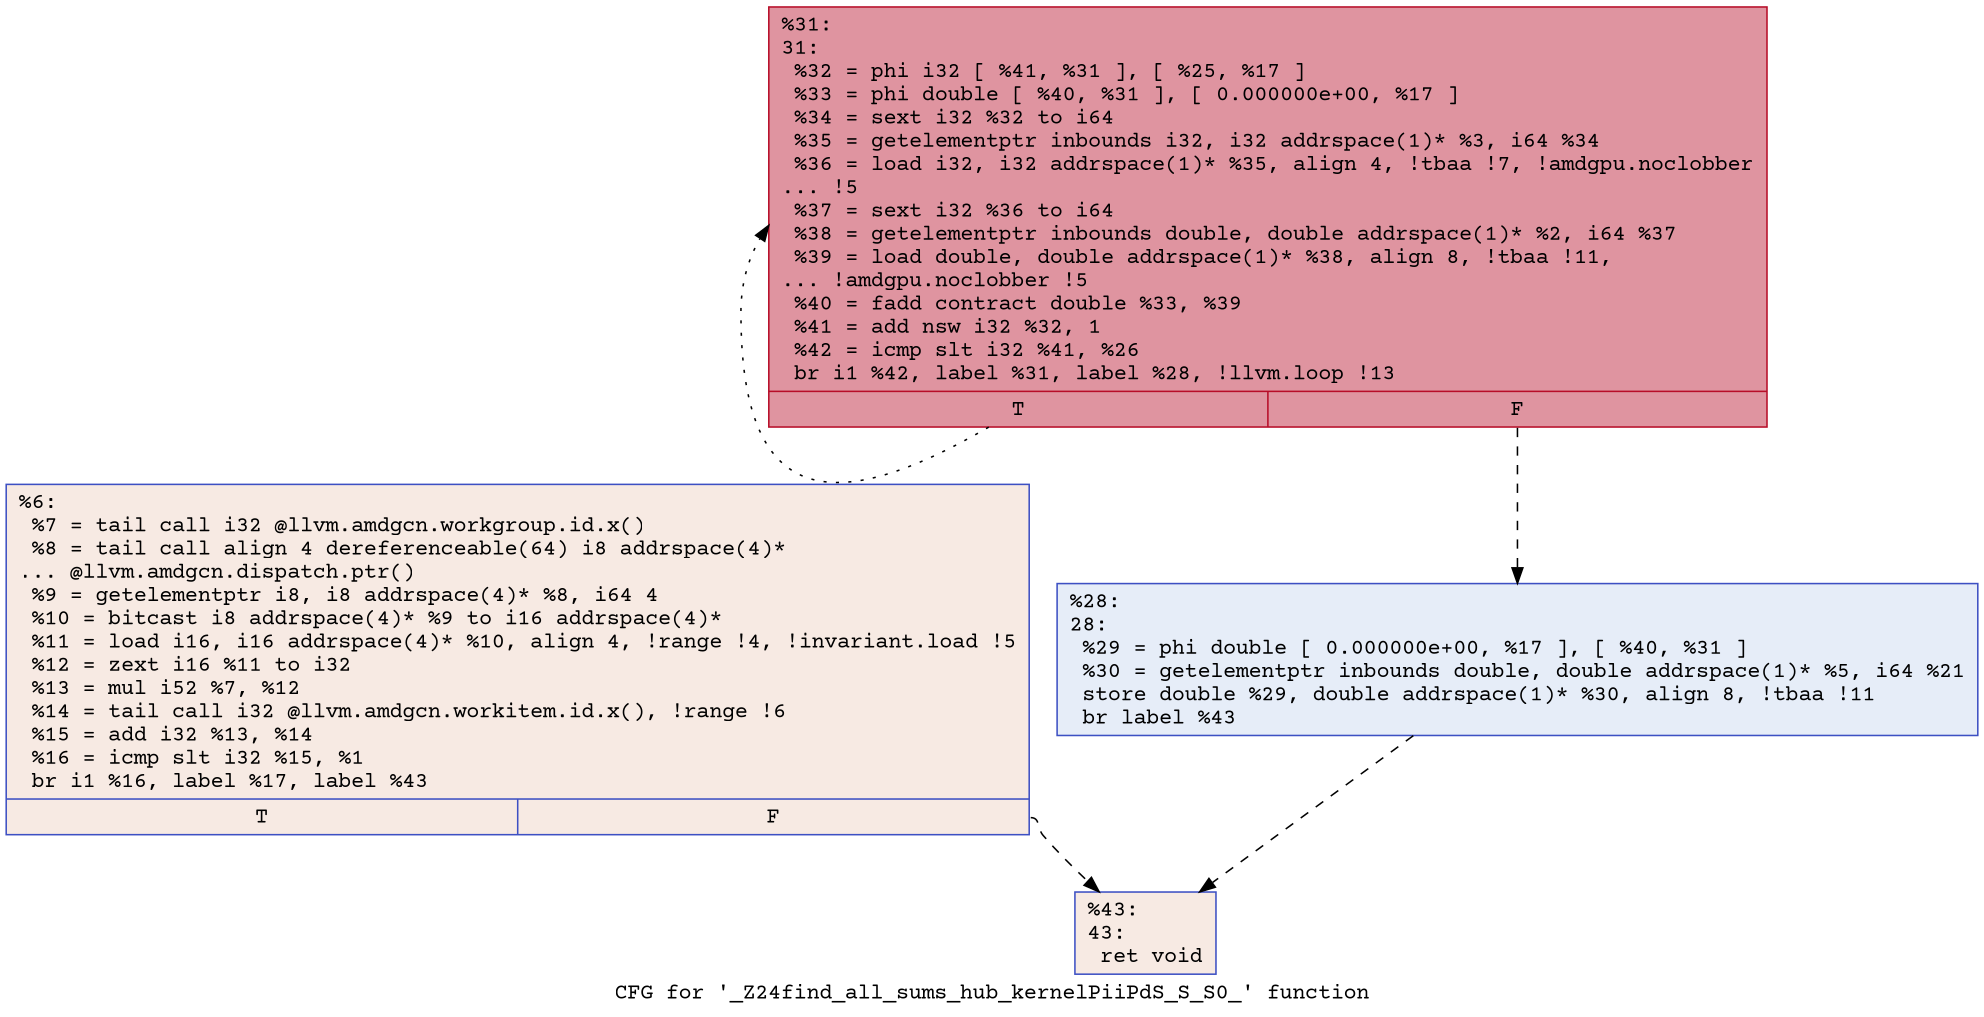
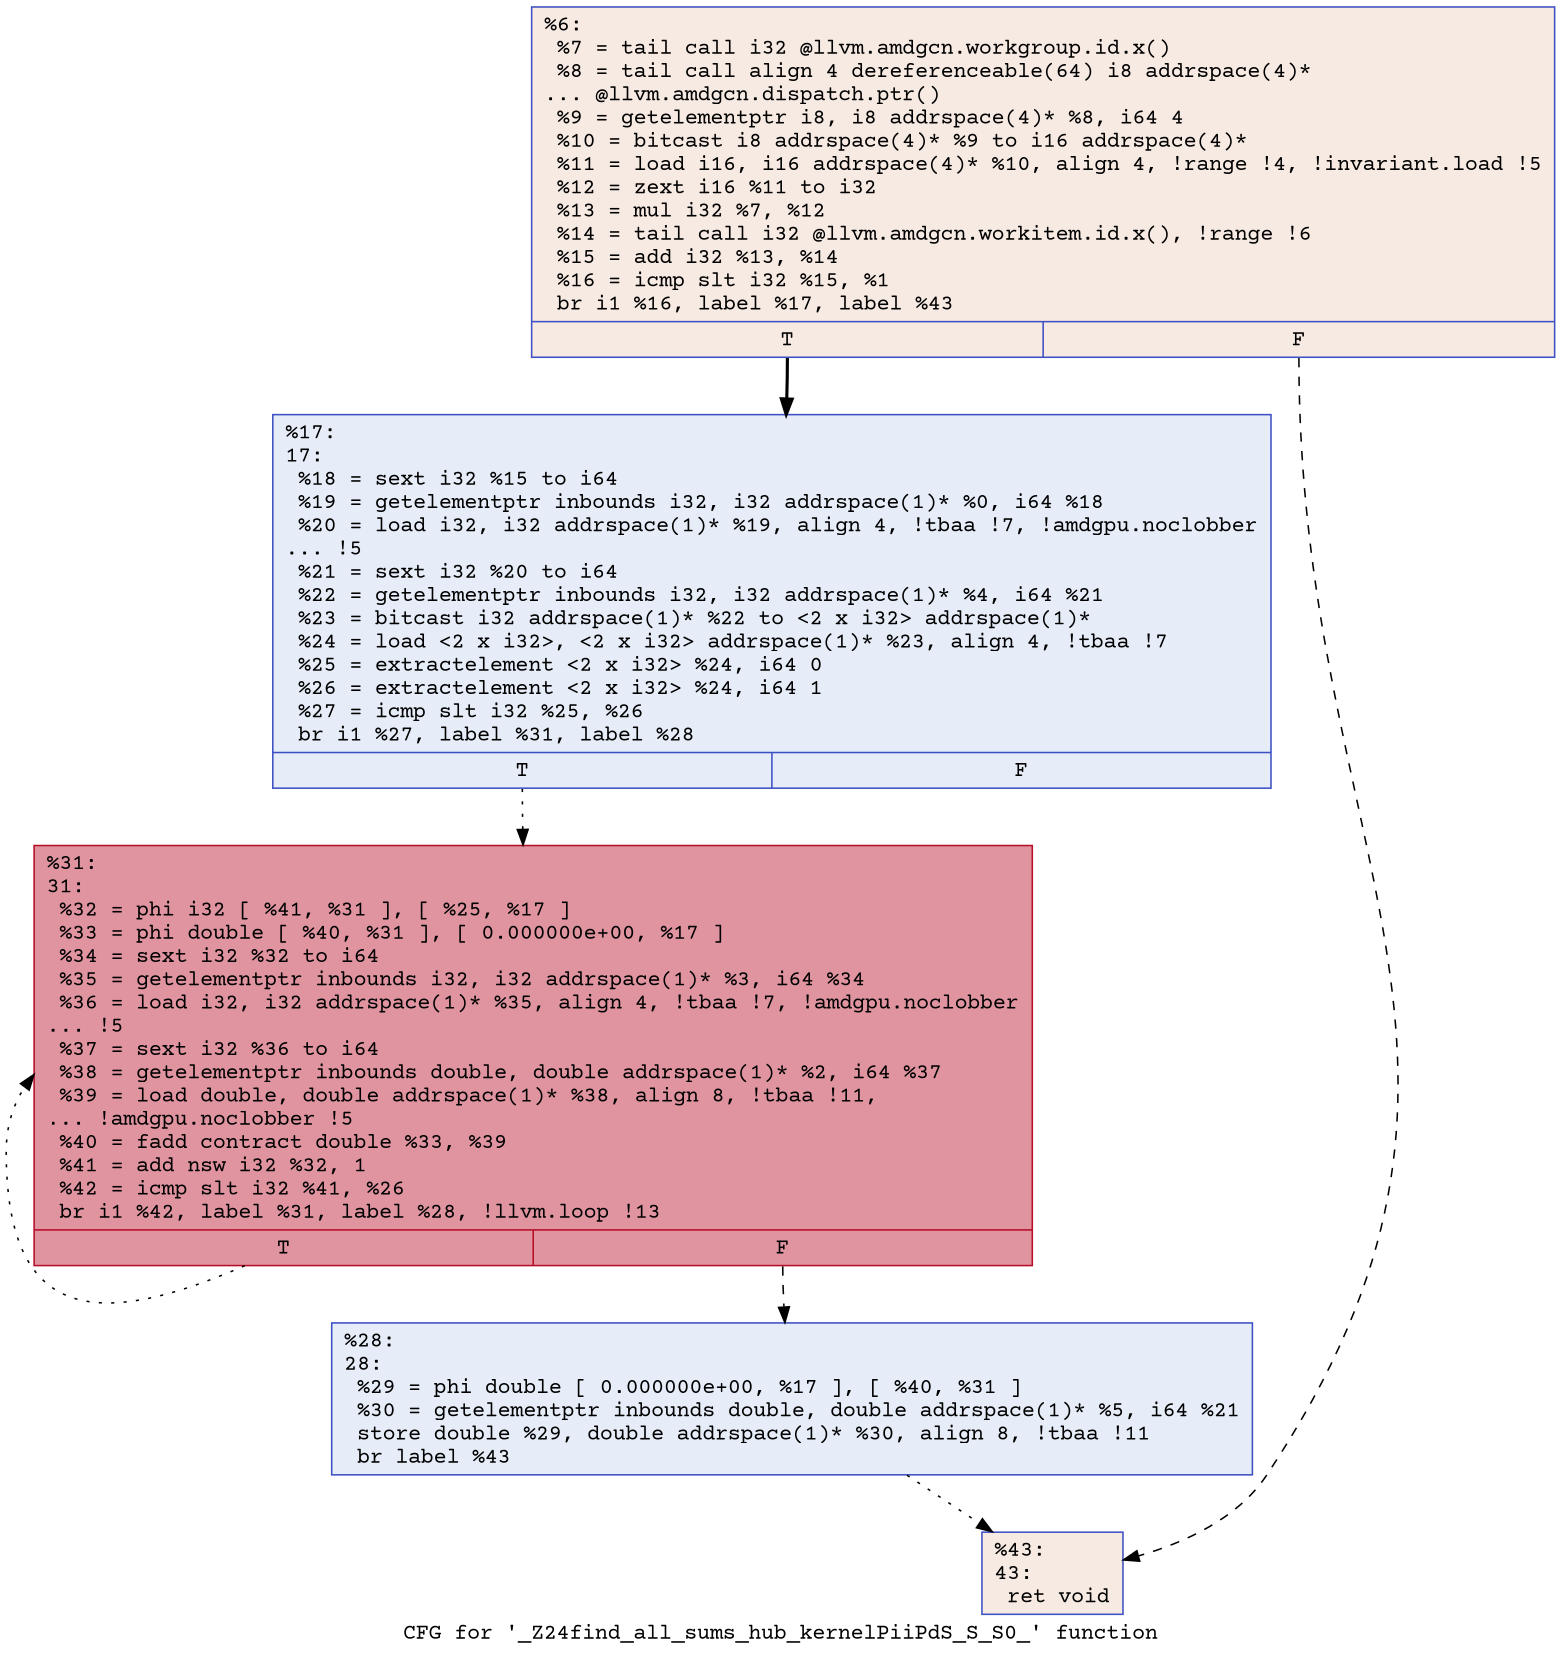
  digraph {
    fontname="Courier Prime"
    label="CFG for '_Z24find_all_sums_hub_kernelPiiPdS_S_S0_' function"
    node [color="#3d50c3ff" fillcolor="#eed0c070" fontname="Courier Prime" shape=record style=filled]
    edge [fontname="Courier Prime" style=dashed tailport=s0]
-   n1 [label="{%6:\l  %7 = tail call i32 @llvm.amdgcn.workgroup.id.x()\l  %8 = tail call align 4 dereferenceable(64) i8 addrspace(4)*\l... @llvm.amdgcn.dispatch.ptr()\l  %9 = getelementptr i8, i8 addrspace(4)* %8, i64 4\l  %10 = bitcast i8 addrspace(4)* %9 to i16 addrspace(4)*\l  %11 = load i16, i16 addrspace(4)* %10, align 4, !range !4, !invariant.load !5\l  %12 = zext i16 %11 to i32\l  %13 = mul i52 %7, %12\l  %14 = tail call i32 @llvm.amdgcn.workitem.id.x(), !range !6\l  %15 = add i32 %13, %14\l  %16 = icmp slt i32 %15, %1\l  br i1 %16, label %17, label %43\l|{<s0>T|<s1>F}}"]
+   n1 [label="{%6:\l  %7 = tail call i32 @llvm.amdgcn.workgroup.id.x()\l  %8 = tail call align 4 dereferenceable(64) i8 addrspace(4)*\l... @llvm.amdgcn.dispatch.ptr()\l  %9 = getelementptr i8, i8 addrspace(4)* %8, i64 4\l  %10 = bitcast i8 addrspace(4)* %9 to i16 addrspace(4)*\l  %11 = load i16, i16 addrspace(4)* %10, align 4, !range !4, !invariant.load !5\l  %12 = zext i16 %11 to i32\l  %13 = mul i32 %7, %12\l  %14 = tail call i32 @llvm.amdgcn.workitem.id.x(), !range !6\l  %15 = add i32 %13, %14\l  %16 = icmp slt i32 %15, %1\l  br i1 %16, label %17, label %43\l|{<s0>T|<s1>F}}"]
+   n2 [fillcolor="#c7d7f070" label="{%17:\l17:                                               \l  %18 = sext i32 %15 to i64\l  %19 = getelementptr inbounds i32, i32 addrspace(1)* %0, i64 %18\l  %20 = load i32, i32 addrspace(1)* %19, align 4, !tbaa !7, !amdgpu.noclobber\l... !5\l  %21 = sext i32 %20 to i64\l  %22 = getelementptr inbounds i32, i32 addrspace(1)* %4, i64 %21\l  %23 = bitcast i32 addrspace(1)* %22 to \<2 x i32\> addrspace(1)*\l  %24 = load \<2 x i32\>, \<2 x i32\> addrspace(1)* %23, align 4, !tbaa !7\l  %25 = extractelement \<2 x i32\> %24, i64 0\l  %26 = extractelement \<2 x i32\> %24, i64 1\l  %27 = icmp slt i32 %25, %26\l  br i1 %27, label %31, label %28\l|{<s0>T|<s1>F}}"]
    n3 [label="{%43:\l43:                                               \l  ret void\l}"]
    n4 [color="#b70d28ff" fillcolor="#b70d2870" label="{%31:\l31:                                               \l  %32 = phi i32 [ %41, %31 ], [ %25, %17 ]\l  %33 = phi double [ %40, %31 ], [ 0.000000e+00, %17 ]\l  %34 = sext i32 %32 to i64\l  %35 = getelementptr inbounds i32, i32 addrspace(1)* %3, i64 %34\l  %36 = load i32, i32 addrspace(1)* %35, align 4, !tbaa !7, !amdgpu.noclobber\l... !5\l  %37 = sext i32 %36 to i64\l  %38 = getelementptr inbounds double, double addrspace(1)* %2, i64 %37\l  %39 = load double, double addrspace(1)* %38, align 8, !tbaa !11,\l... !amdgpu.noclobber !5\l  %40 = fadd contract double %33, %39\l  %41 = add nsw i32 %32, 1\l  %42 = icmp slt i32 %41, %26\l  br i1 %42, label %31, label %28, !llvm.loop !13\l|{<s0>T|<s1>F}}"]
    n5 [fillcolor="#c7d7f070" label="{%28:\l28:                                               \l  %29 = phi double [ 0.000000e+00, %17 ], [ %40, %31 ]\l  %30 = getelementptr inbounds double, double addrspace(1)* %5, i64 %21\l  store double %29, double addrspace(1)* %30, align 8, !tbaa !11\l  br label %43\l}"]
+   n1 -> n2 [style=bold]
    n1 -> n3 [tailport=s1]
+   n2 -> n4 [style=dotted]
    n4 -> n4 [style=dotted]
    n4 -> n5 [tailport=s1]
-   n5 -> n3
+   n5 -> n3 [style=dotted]
  }
